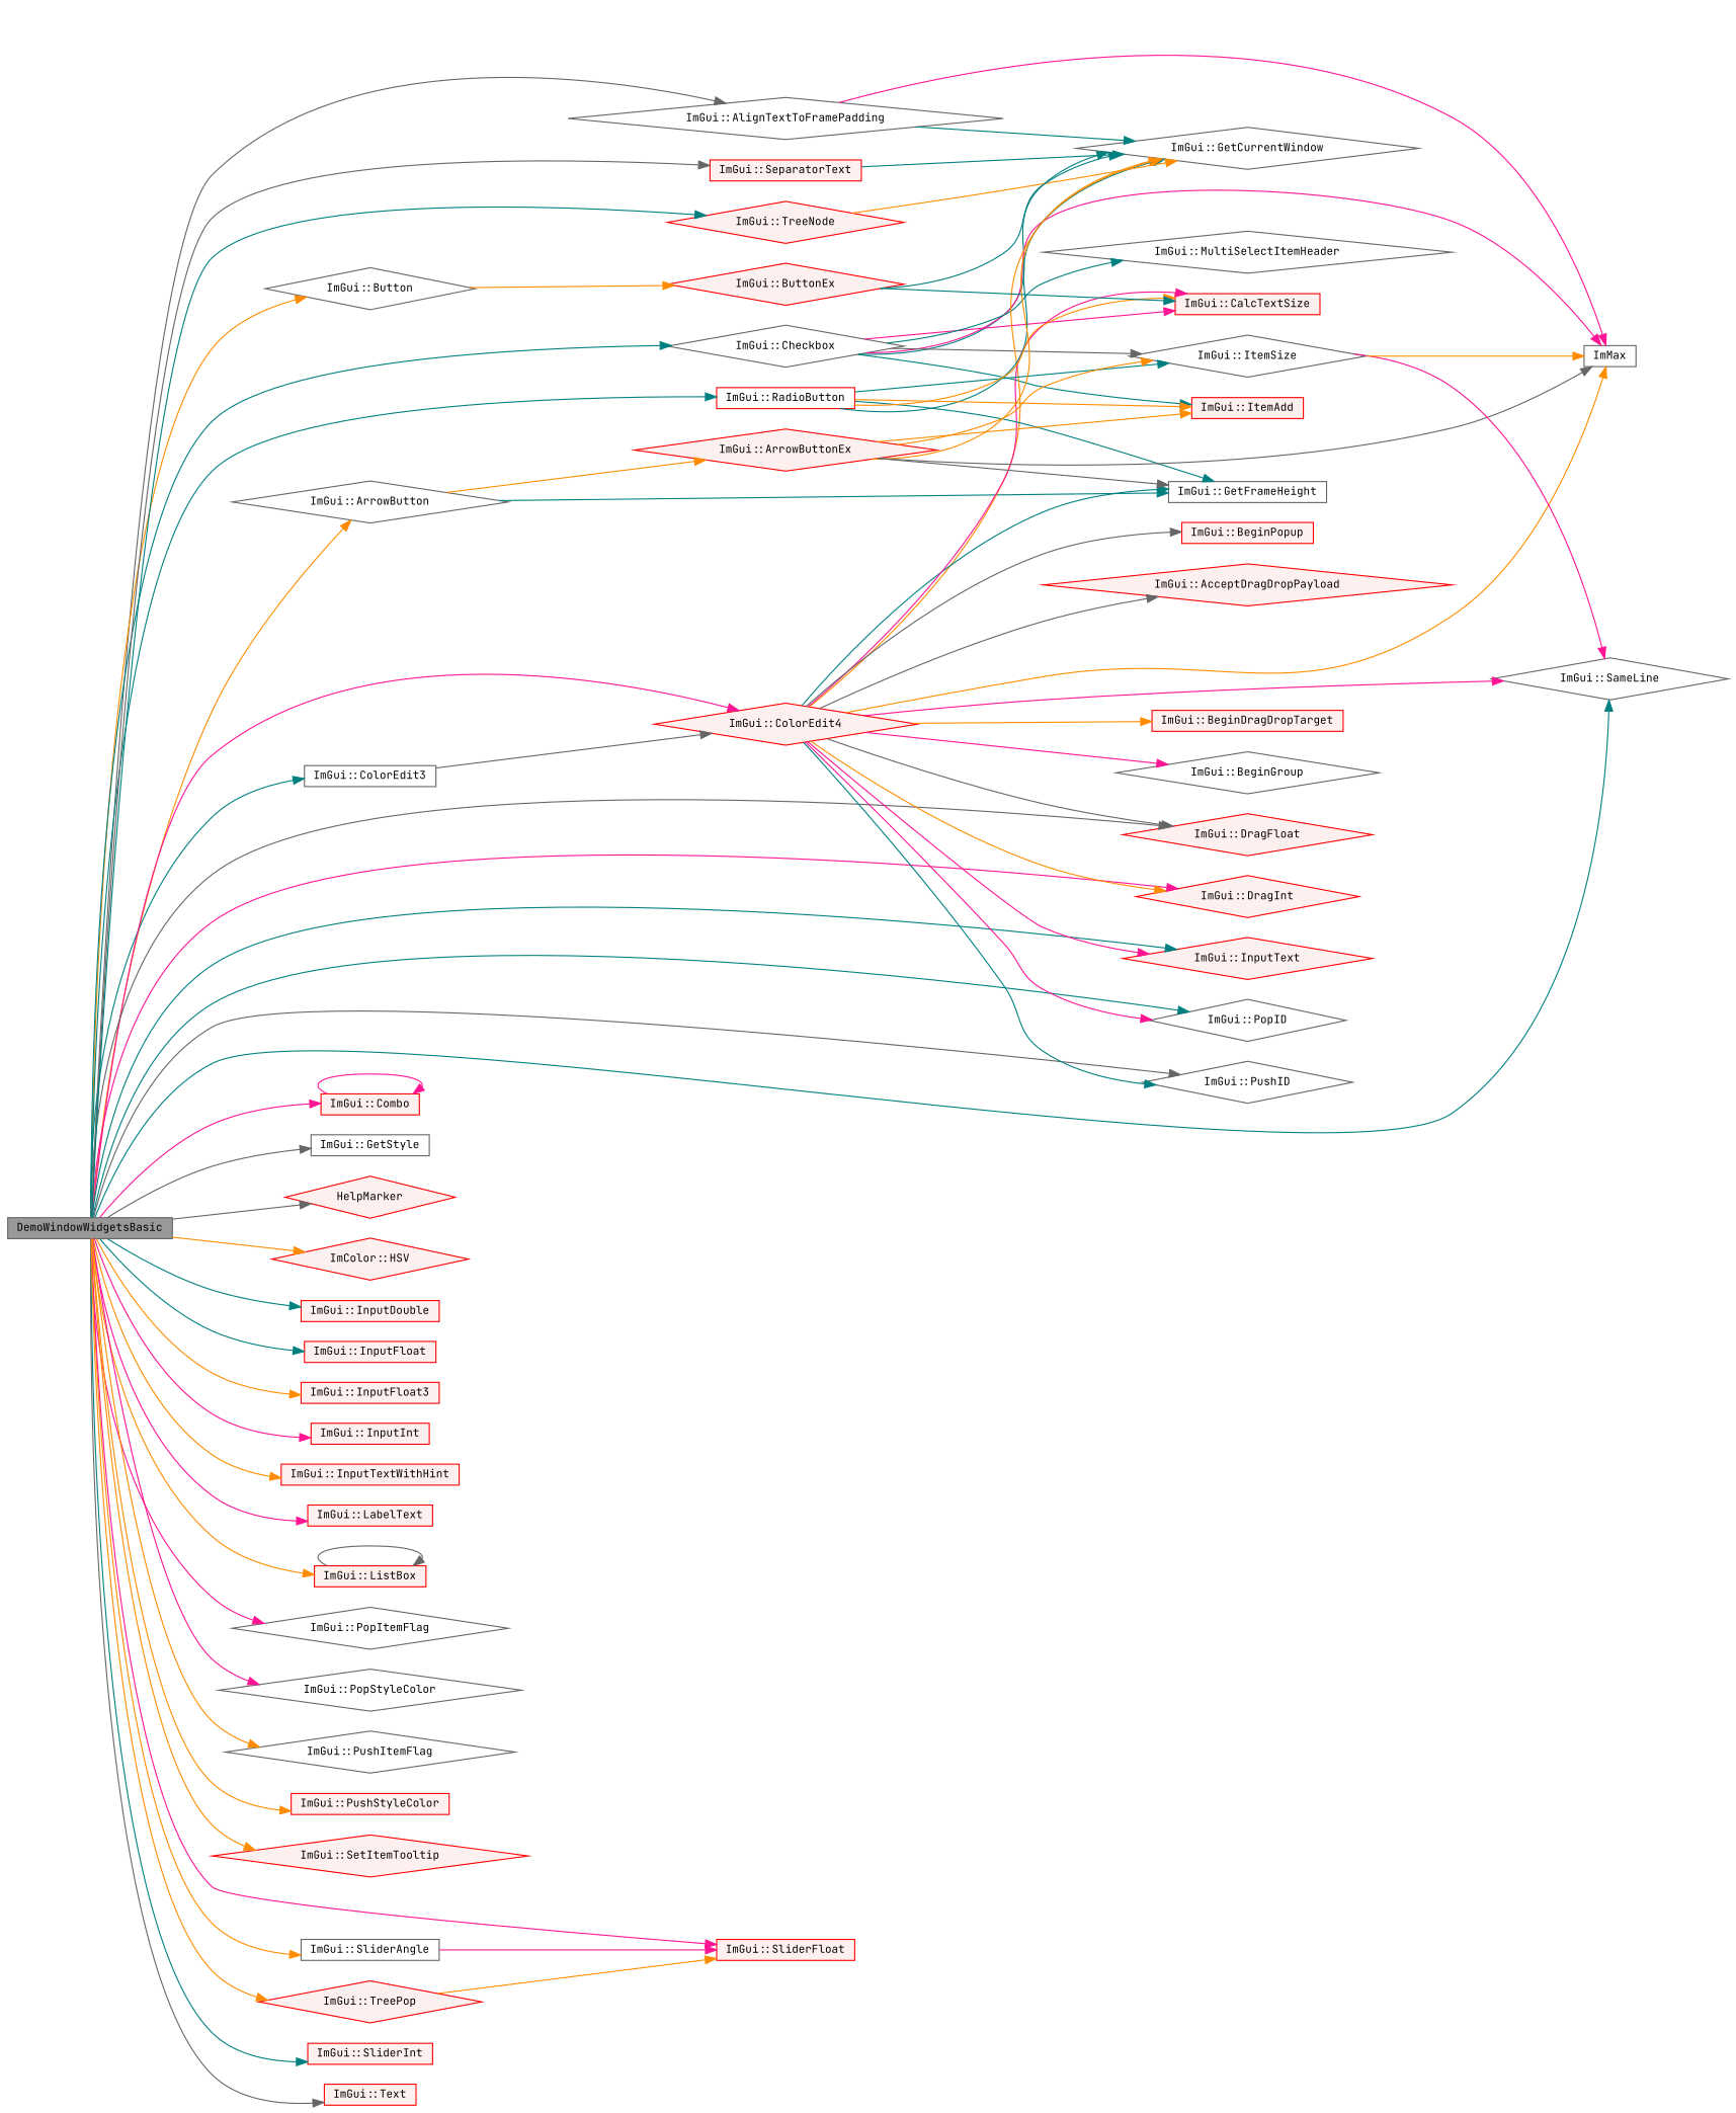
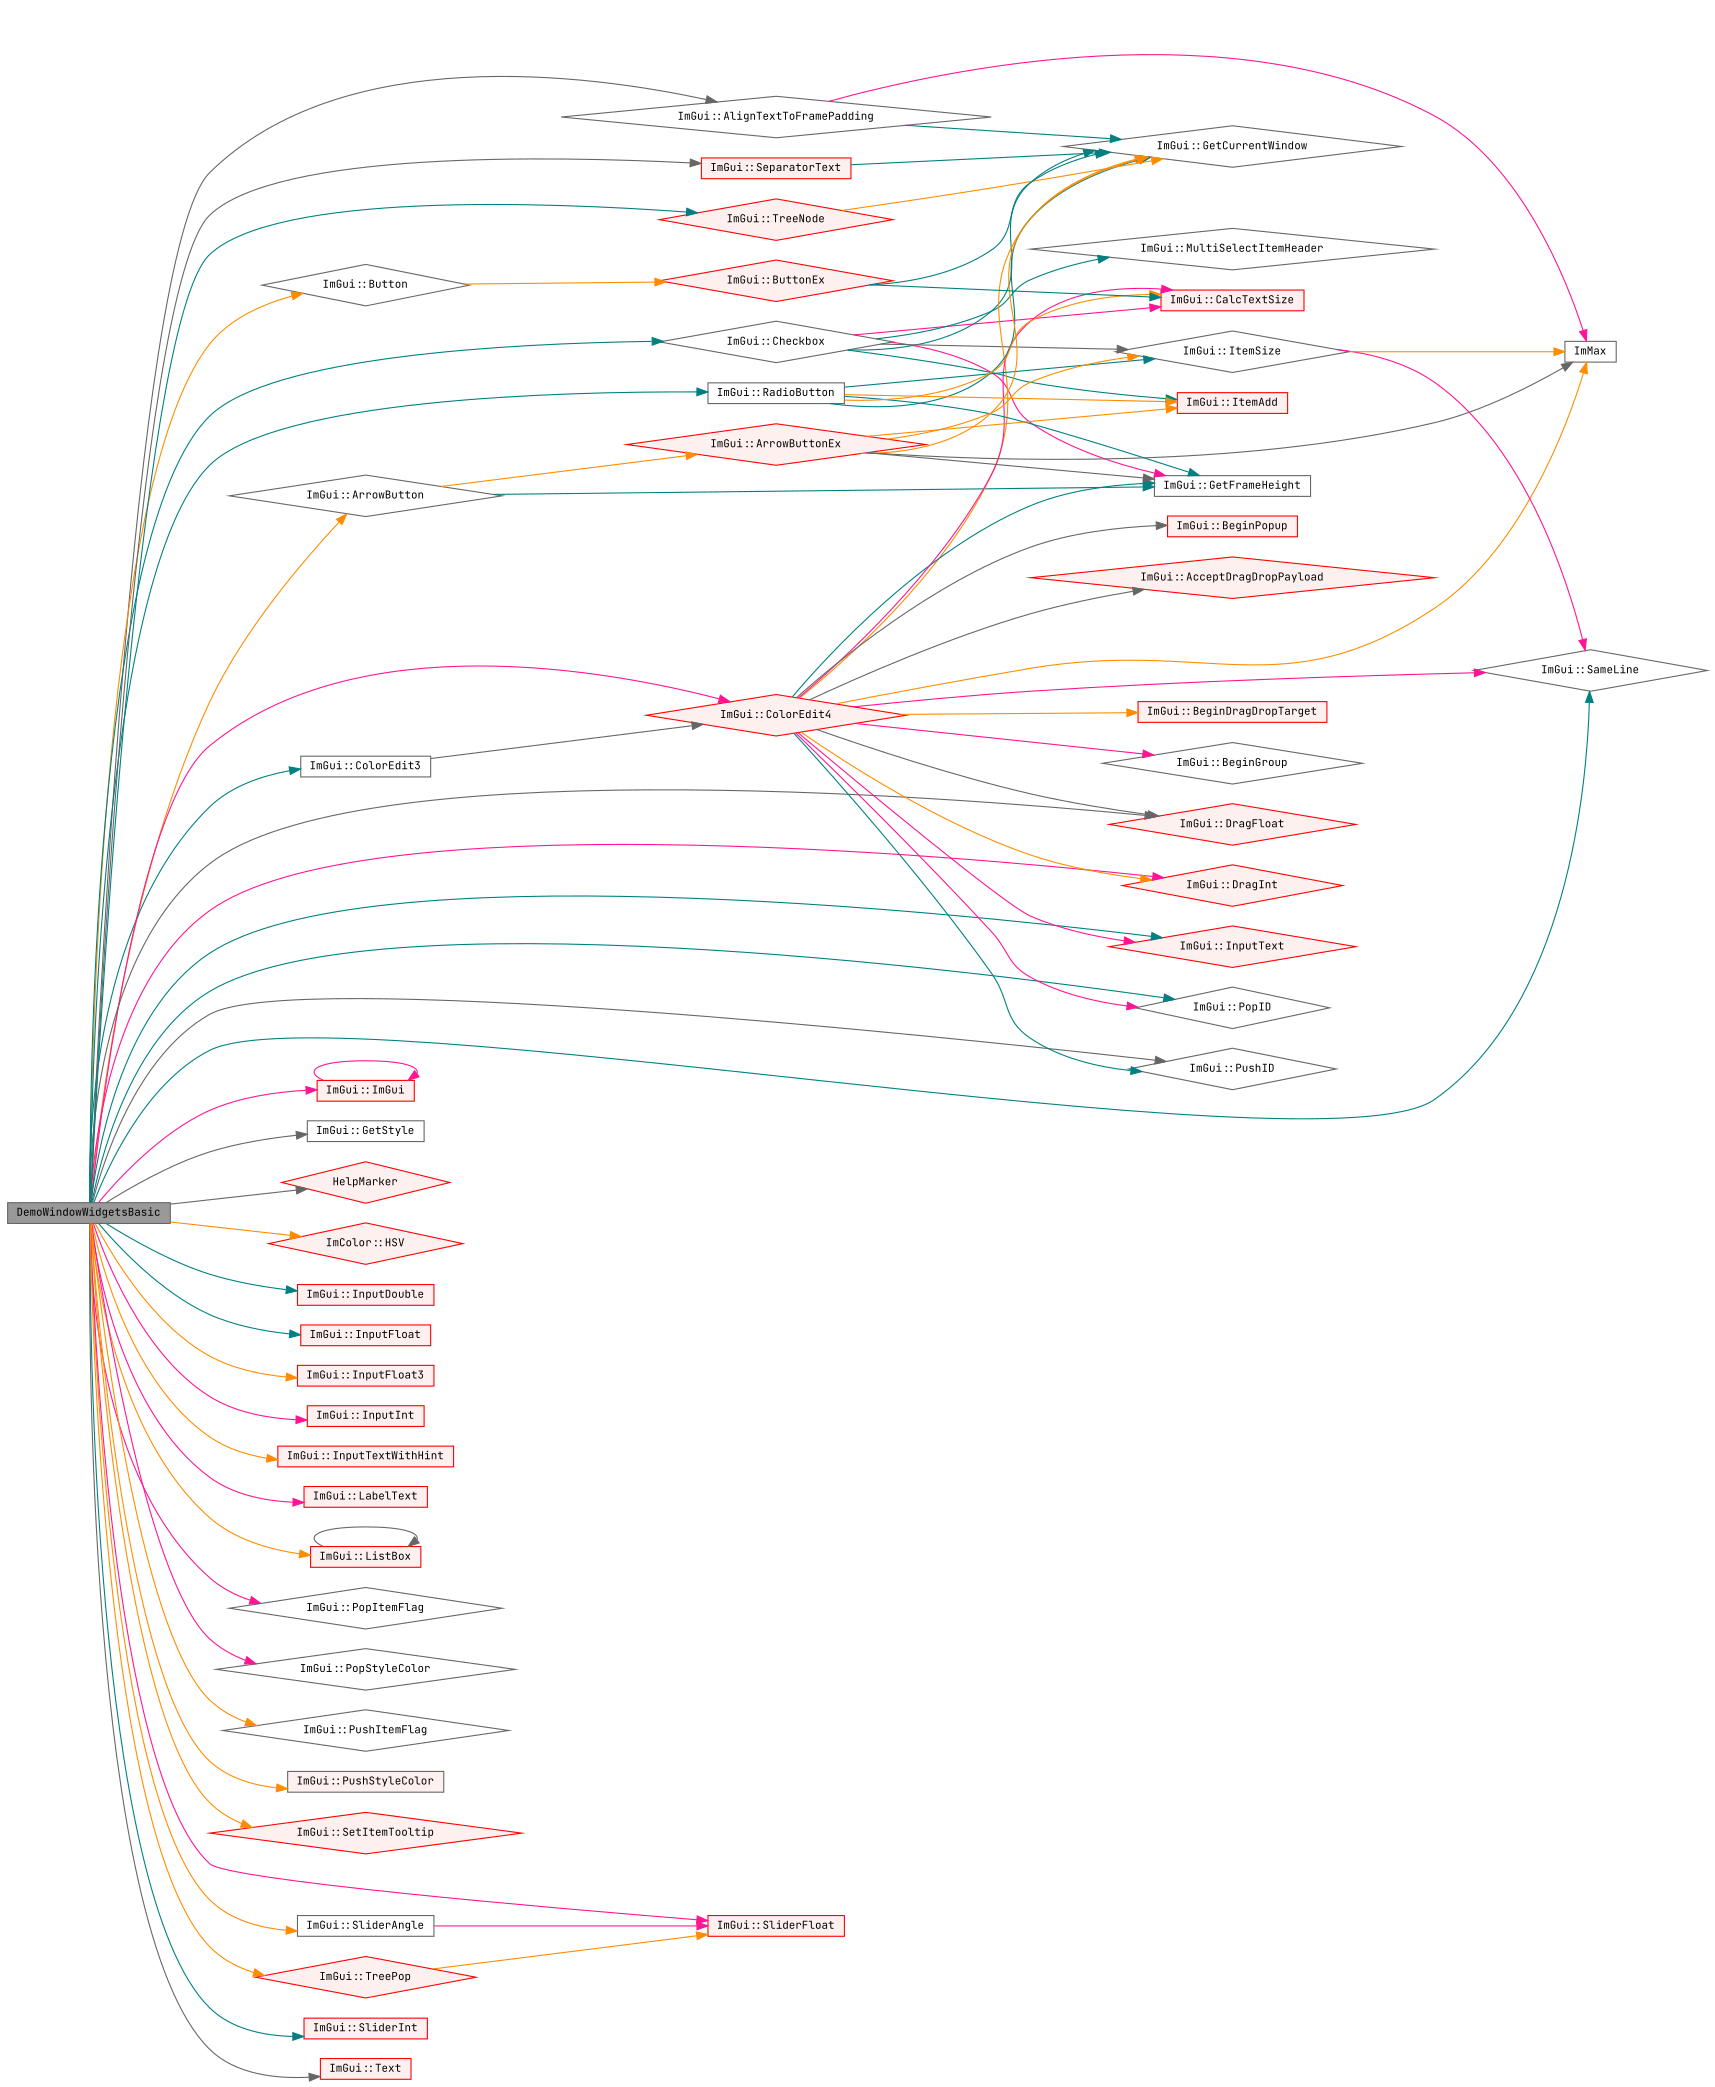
  digraph {
    fontname="JetBrains Mono"
    rankdir=LR
    node [color=red fillcolor="#FFF0F0" fontname="JetBrains Mono" fontsize=10 shape=diamond style=filled]
    edge [color=darkorange fontname="JetBrains Mono" fontsize=10 labelfontname=Helvetica labelfontsize=10 style=solid]
    n1 [color=gray40 fillcolor=grey60 fontcolor=black height=0.2 label=DemoWindowWidgetsBasic shape=box width=0.4]
    n2 [color=grey40 fillcolor=white height=0.2 label="ImGui::AlignTextToFramePadding" width=0.4]
    n3 [color=grey40 fillcolor=white height=0.2 label="ImGui::ArrowButton" width=0.4]
    n4 [color=grey40 fillcolor=white height=0.2 label="ImGui::SameLine" width=0.4]
    n5 [color=grey40 fillcolor=white height=0.2 label="ImGui::Button" width=0.4]
    n6 [color=grey40 fillcolor=white height=0.2 label="ImGui::Checkbox" width=0.4]
    n7 [color=grey40 fillcolor=white height=0.2 label="ImGui::ColorEdit3" shape=box width=0.4]
    n8 [height=0.2 label="ImGui::ColorEdit4" width=0.4]
    n9 [height=0.2 label="ImGui::DragFloat" width=0.4]
    n10 [height=0.2 label="ImGui::DragInt" width=0.4]
    n11 [height=0.2 label="ImGui::InputText" width=0.4]
    n12 [color=grey40 fillcolor=white height=0.2 label="ImGui::PopID" width=0.4]
    n13 [color=grey40 fillcolor=white height=0.2 label="ImGui::PushID" width=0.4]
-   n14 [height=0.2 label="ImGui::Combo" shape=box width=0.4]
+   n14 [height=0.2 label="ImGui::ImGui" shape=box width=0.4]
    n15 [color=grey40 fillcolor=white height=0.2 label="ImGui::GetStyle" shape=box width=0.4]
    n16 [height=0.2 label=HelpMarker width=0.4]
    n17 [height=0.2 label="ImColor::HSV" width=0.4]
    n18 [height=0.2 label="ImGui::InputDouble" shape=box width=0.4]
    n19 [height=0.2 label="ImGui::InputFloat" shape=box width=0.4]
    n20 [height=0.2 label="ImGui::InputFloat3" shape=box width=0.4]
    n21 [height=0.2 label="ImGui::InputInt" shape=box width=0.4]
    n22 [height=0.2 label="ImGui::InputTextWithHint" shape=box width=0.4]
    n23 [height=0.2 label="ImGui::LabelText" shape=box width=0.4]
    n24 [height=0.2 label="ImGui::ListBox" shape=box width=0.4]
    n25 [color=grey40 fillcolor=white height=0.2 label="ImGui::PopItemFlag" width=0.4]
    n26 [color=grey40 fillcolor=white height=0.2 label="ImGui::PopStyleColor" width=0.4]
    n27 [color=grey40 fillcolor=white height=0.2 label="ImGui::PushItemFlag" width=0.4]
-   n28 [height=0.2 label="ImGui::PushStyleColor" shape=box width=0.4]
-   n29 [fillcolor=white height=0.2 label="ImGui::RadioButton" shape=box width=0.4]
+   n28 [color=grey40 height=0.2 label="ImGui::PushStyleColor" shape=box width=0.4]
+   n29 [color=grey40 fillcolor=white height=0.2 label="ImGui::RadioButton" shape=box width=0.4]
    n30 [height=0.2 label="ImGui::SeparatorText" shape=box width=0.4]
    n31 [height=0.2 label="ImGui::SetItemTooltip" width=0.4]
    n32 [color=grey40 fillcolor=white height=0.2 label="ImGui::SliderAngle" shape=box width=0.4]
    n33 [height=0.2 label="ImGui::SliderFloat" shape=box width=0.4]
    n34 [height=0.2 label="ImGui::SliderInt" shape=box width=0.4]
    n35 [height=0.2 label="ImGui::Text" shape=box width=0.4]
    n36 [height=0.2 label="ImGui::TreeNode" width=0.4]
    n37 [height=0.2 label="ImGui::TreePop" width=0.4]
    n38 [color=grey40 fillcolor=white height=0.2 label="ImGui::GetCurrentWindow" width=0.4]
    n39 [color=grey40 fillcolor=white height=0.2 label=ImMax shape=box width=0.4]
    n40 [height=0.2 label="ImGui::ArrowButtonEx" width=0.4]
    n41 [color=grey40 fillcolor=white height=0.2 label="ImGui::GetFrameHeight" shape=box width=0.4]
    n42 [height=0.2 label="ImGui::ButtonEx" width=0.4]
    n43 [height=0.2 label="ImGui::ItemAdd" shape=box width=0.4]
    n44 [color=grey40 fillcolor=white height=0.2 label="ImGui::ItemSize" width=0.4]
    n45 [height=0.2 label="ImGui::CalcTextSize" shape=box width=0.4]
    n46 [color=grey40 fillcolor=white height=0.2 label="ImGui::MultiSelectItemHeader" width=0.4]
    n47 [height=0.2 label="ImGui::AcceptDragDropPayload" width=0.4]
    n48 [height=0.2 label="ImGui::BeginDragDropTarget" shape=box width=0.4]
    n49 [color=grey40 fillcolor=white height=0.2 label="ImGui::BeginGroup" width=0.4]
    n50 [height=0.2 label="ImGui::BeginPopup" shape=box width=0.4]
    n1 -> n2 [color=gray40]
    n1 -> n3
    n1 -> n4 [color=teal]
    n1 -> n5
    n1 -> n6 [color=teal]
    n1 -> n7 [color=teal]
    n1 -> n8 [color=deeppink]
    n1 -> n9 [color=gray40]
    n1 -> n10 [color=deeppink]
    n1 -> n11 [color=teal]
    n1 -> n12 [color=teal]
    n1 -> n13 [color=gray40]
    n1 -> n14 [color=deeppink]
    n1 -> n15 [color=gray40]
    n1 -> n16 [color=gray40]
    n1 -> n17
    n1 -> n18 [color=teal]
    n1 -> n19 [color=teal]
    n1 -> n20
    n1 -> n21 [color=deeppink]
    n1 -> n22
    n1 -> n23 [color=deeppink]
    n1 -> n24
    n1 -> n25 [color=deeppink]
    n1 -> n26 [color=deeppink]
    n1 -> n27
    n1 -> n28
    n1 -> n29 [color=teal]
    n1 -> n30 [color=gray40]
    n1 -> n31
    n1 -> n32
    n1 -> n33 [color=deeppink]
    n1 -> n34 [color=teal]
    n1 -> n35 [color=gray40]
    n1 -> n36 [color=teal]
    n1 -> n37
    n2 -> n38 [color=teal]
    n2 -> n39 [color=deeppink]
    n3 -> n40
    n3 -> n41 [color=teal]
    n5 -> n42
    n6 -> n38 [color=teal]
-   n6 -> n39 [color=deeppink]
+   n6 -> n41 [color=deeppink]
    n6 -> n43 [color=teal]
    n6 -> n44 [color=gray40]
    n6 -> n45 [color=deeppink]
    n6 -> n46 [color=teal]
    n7 -> n8 [color=gray40]
    n8 -> n4 [color=deeppink]
    n8 -> n9 [color=gray40]
    n8 -> n10
    n8 -> n11 [color=deeppink]
    n8 -> n12 [color=deeppink]
    n8 -> n13 [color=teal]
    n8 -> n38
    n8 -> n39
    n8 -> n41 [color=teal]
    n8 -> n45 [color=deeppink]
    n8 -> n47 [color=gray40]
    n8 -> n48
    n8 -> n49 [color=deeppink]
    n8 -> n50 [color=gray40]
    n14 -> n14 [color=deeppink]
    n24 -> n24 [color=gray40]
    n29 -> n38 [color=teal]
    n29 -> n41 [color=teal]
    n29 -> n43
    n29 -> n44 [color=teal]
    n29 -> n45
    n30 -> n38 [color=teal]
    n32 -> n33 [color=deeppink]
    n36 -> n38
    n37 -> n33
    n40 -> n38
    n40 -> n39 [color=gray40]
    n40 -> n41 [color=gray40]
    n40 -> n43
    n40 -> n44
    n42 -> n38 [color=teal]
    n42 -> n45 [color=teal]
    n44 -> n4 [color=deeppink]
    n44 -> n39
  }
